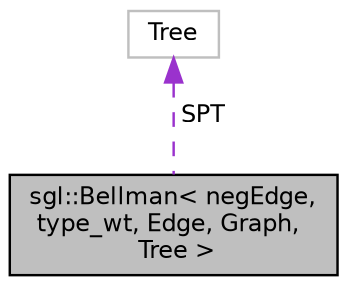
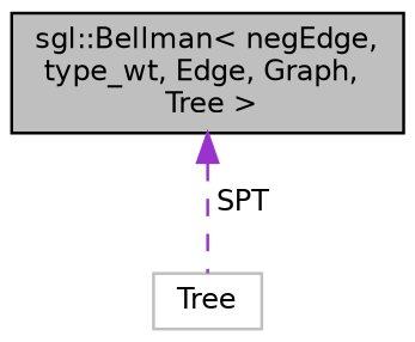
  digraph {
    node [fontname=Helvetica fontsize=10 shape=record style=filled]
    n1 [color=black fillcolor=grey75 fontcolor=black height=0.2 label="sgl::Bellman\< negEdge,\l type_wt, Edge, Graph,\l Tree \>" width=0.4]
    n2 [color=grey75 fillcolor=white height=0.2 label=Tree width=0.4]
-   n2 -> n1 [color=darkorchid3 dir=back fontname=Helvetica fontsize=10 label=" SPT" labelfontname=Helvetica labelfontsize=10 style=dashed]
+   n1 -> n2 [color=darkorchid3 dir=back fontname=Helvetica fontsize=10 label=" SPT" labelfontname=Helvetica labelfontsize=10 style=dashed]
  }
